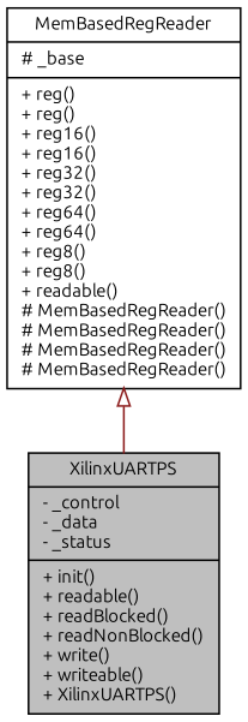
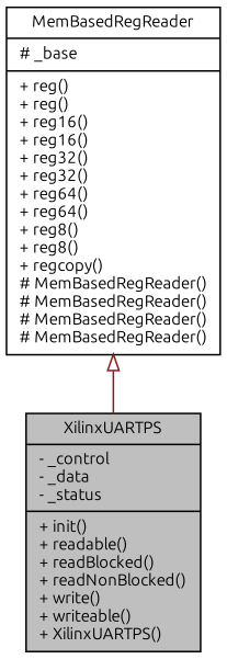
  digraph {
    fontname=Ubuntu
    node [color=black fontname=Ubuntu fontsize=10 shape=record style=filled]
    n1 [fillcolor=grey75 fontcolor=black height=0.2 label="{XilinxUARTPS\n|- _control\l- _data\l- _status\l|+ init()\l+ readable()\l+ readBlocked()\l+ readNonBlocked()\l+ write()\l+ writeable()\l+ XilinxUARTPS()\l}" width=0.4]
-   n2 [fillcolor=white height=0.2 label="{MemBasedRegReader\n|# _base\l|+ reg()\l+ reg()\l+ reg16()\l+ reg16()\l+ reg32()\l+ reg32()\l+ reg64()\l+ reg64()\l+ reg8()\l+ reg8()\l+ readable()\l# MemBasedRegReader()\l# MemBasedRegReader()\l# MemBasedRegReader()\l# MemBasedRegReader()\l}" width=0.4]
+   n2 [fillcolor=white height=0.2 label="{MemBasedRegReader\n|# _base\l|+ reg()\l+ reg()\l+ reg16()\l+ reg16()\l+ reg32()\l+ reg32()\l+ reg64()\l+ reg64()\l+ reg8()\l+ reg8()\l+ regcopy()\l# MemBasedRegReader()\l# MemBasedRegReader()\l# MemBasedRegReader()\l# MemBasedRegReader()\l}" width=0.4]
    n2 -> n1 [arrowtail=onormal color=firebrick4 dir=back fontname=Ubuntu fontsize=10 labelfontname=Helvetica labelfontsize=10 style=solid]
  }
